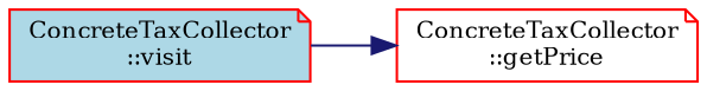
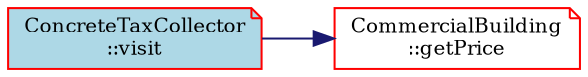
  digraph {
    rankdir=RL
    fontname="DejaVu Serif"
    node [color=red fontname="DejaVu Serif" fontsize=10 shape=note style=filled]
-   n1 [fillcolor=white fontcolor=black height=0.2 label="ConcreteTaxCollector\l::getPrice" width=0.4]
+   n1 [fillcolor=white fontcolor=black height=0.2 label="CommercialBuilding\l::getPrice" width=0.4]
    n2 [fillcolor=lightblue height=0.2 label="ConcreteTaxCollector\l::visit" width=0.4]
    n1 -> n2 [color=midnightblue dir=back fontname="DejaVu Serif" fontsize=10 labelfontname=Helvetica labelfontsize=10 style=solid]
  }
